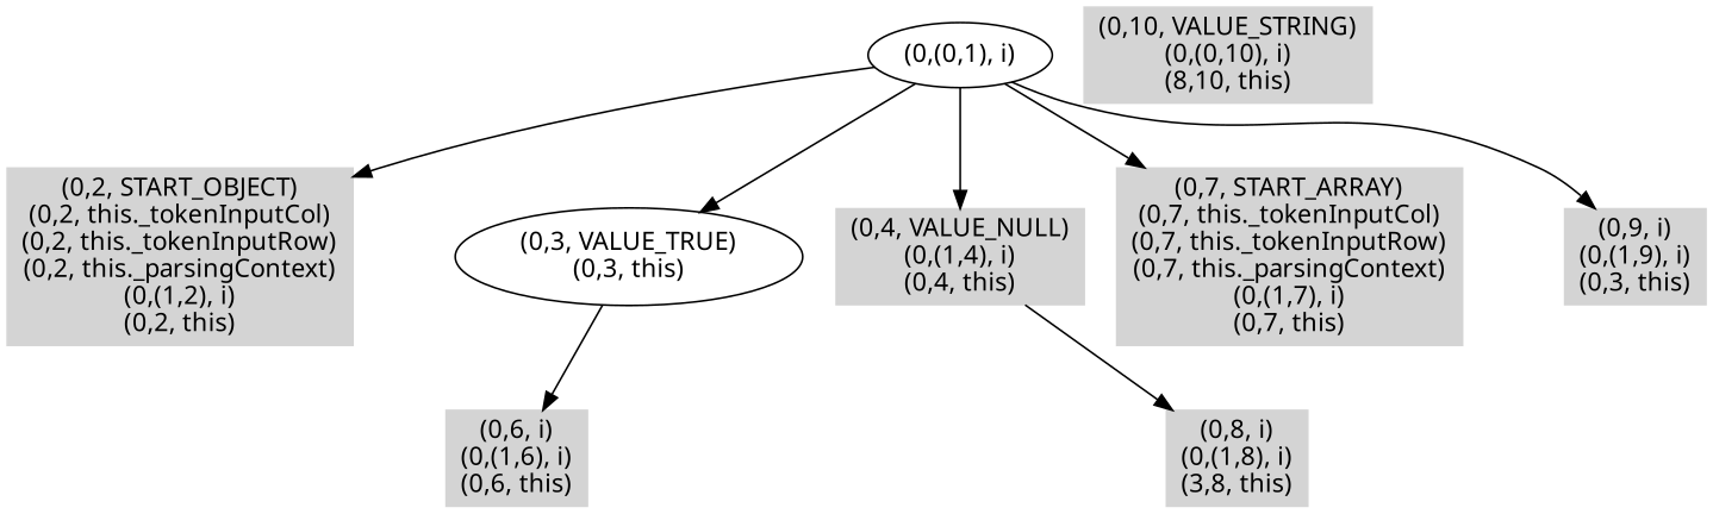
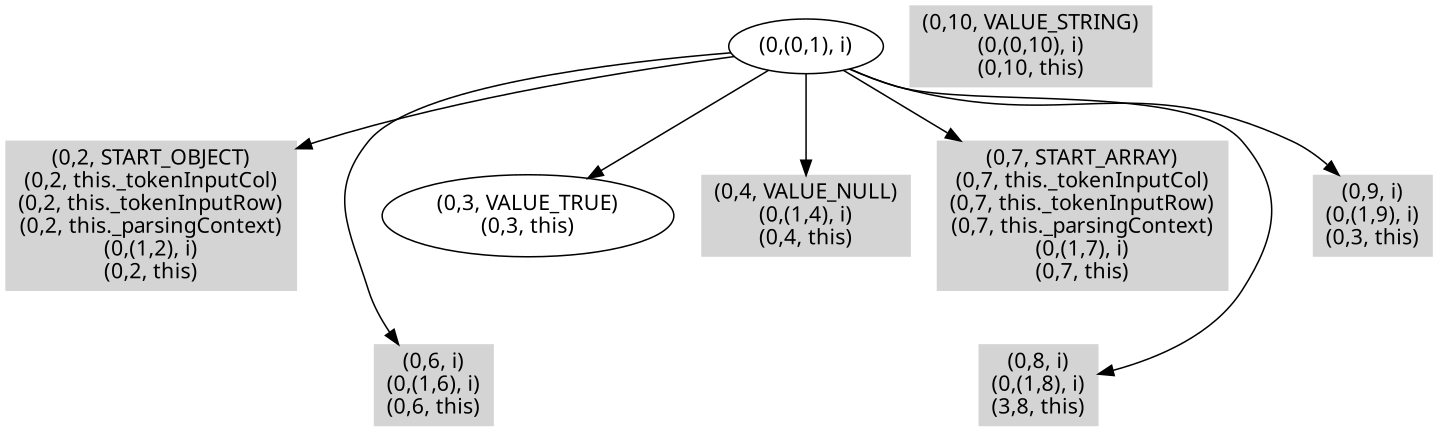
  digraph {
    fontname="Noto Sans"
    node [color=".0 .0 .83" fontname="Noto Sans" shape=box style=filled]
    edge [fontname="Noto Sans"]
    n1 [label="(0,2, START_OBJECT)\n(0,2, this._tokenInputCol)\n(0,2, this._tokenInputRow)\n(0,2, this._parsingContext)\n(0,(1,2), i)\n(0,2, this)"]
    n2 [label="(0,6, i)\n(0,(1,6), i)\n(0,6, this)"]
    n3 [label="(0,3, VALUE_TRUE)\n(0,3, this)" color="" shape="" style=""]
    n4 [label="(0,4, VALUE_NULL)\n(0,(1,4), i)\n(0,4, this)"]
    n5 [label="(0,7, START_ARRAY)\n(0,7, this._tokenInputCol)\n(0,7, this._tokenInputRow)\n(0,7, this._parsingContext)\n(0,(1,7), i)\n(0,7, this)"]
    n6 [label="(0,8, i)\n(0,(1,8), i)\n(3,8, this)"]
    n7 [label="(0,9, i)\n(0,(1,9), i)\n(0,3, this)"]
-   n8 [label="(0,10, VALUE_STRING)\n(0,(0,10), i)\n(8,10, this)"]
+   n8 [label="(0,10, VALUE_STRING)\n(0,(0,10), i)\n(0,10, this)"]
    n9 [label="(0,(0,1), i)" color="" shape="" style=""]
-   n3 -> n2
+   n9 -> n2
    n9 -> n1
    n9 -> n3
    n9 -> n4
    n9 -> n5
-   n4 -> n6
+   n9 -> n6
    n9 -> n7
  }
